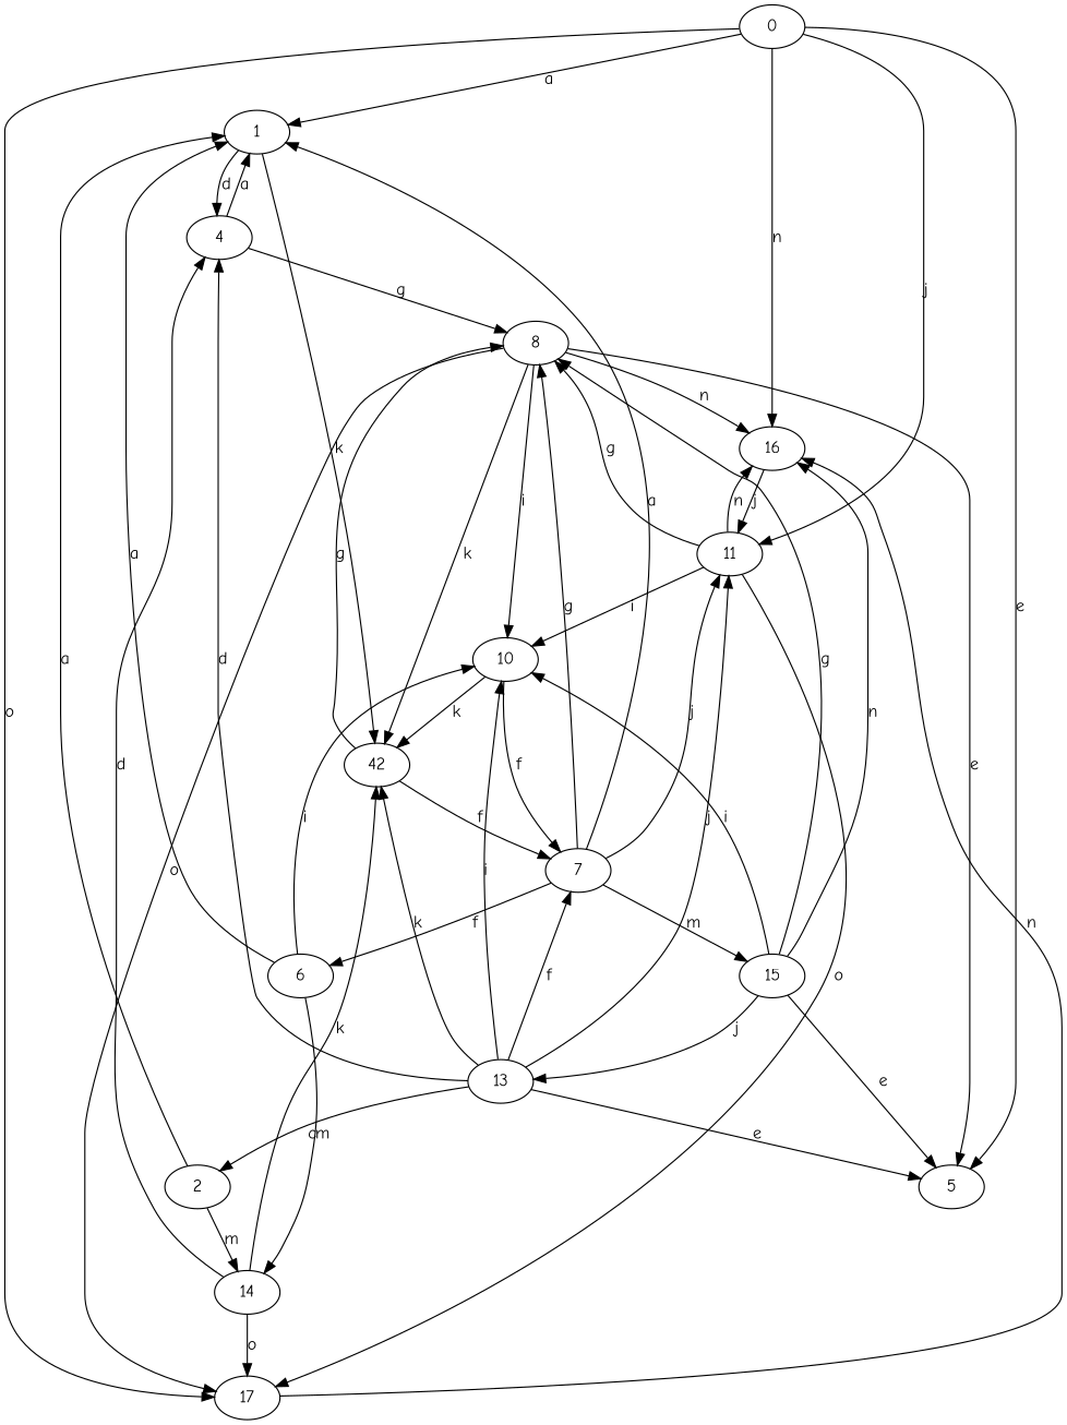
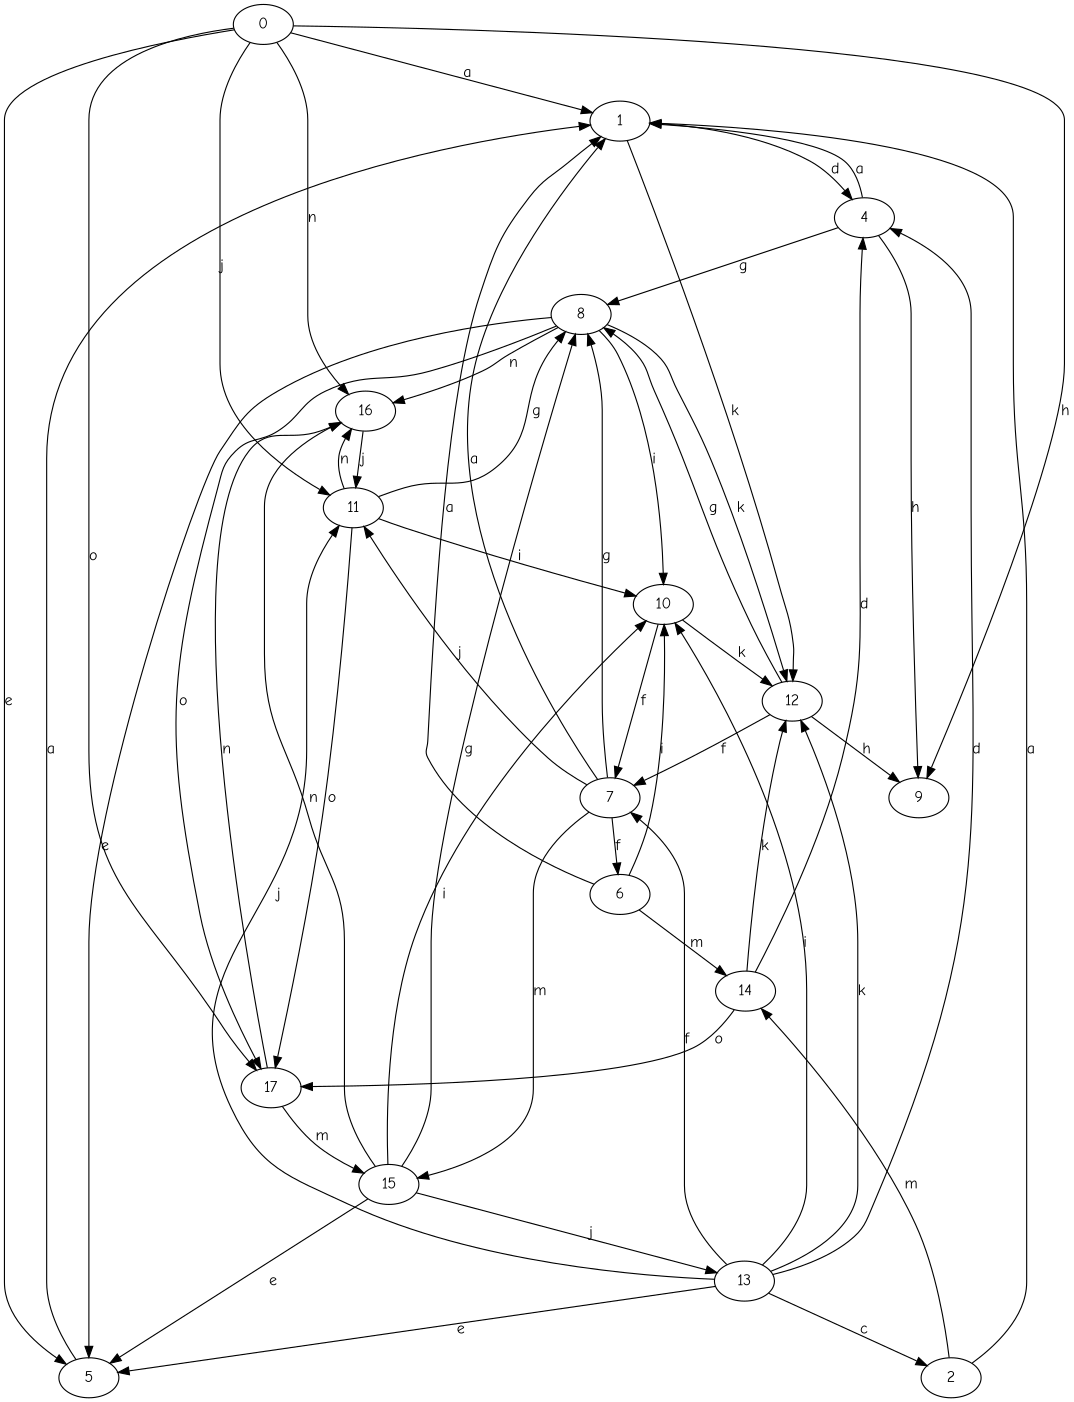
  strict digraph {
    fontname="Comic Neue"
    node [fontname="Comic Neue"]
    edge [fontname="Comic Neue"]
    0
    1
    5
+   9
    11
    16
    17
    4
-   12 [label=42]
+   12
    8
    10
    15
    7
    2
    14
    6
    13
    0 -> 1 [label=a]
    0 -> 5 [label=e]
+   0 -> 9 [label=h]
    0 -> 11 [label=j]
    0 -> 16 [label=n]
    0 -> 17 [label=o]
    1 -> 4 [label=d]
    1 -> 12 [label=k]
+   5 -> 1 [label=a]
    11 -> 16 [label=n]
    11 -> 17 [label=o]
    11 -> 8 [label=g]
    11 -> 10 [label=i]
    16 -> 11 [label=j]
    17 -> 16 [label=n]
+   17 -> 15 [label=m]
    4 -> 1 [label=a]
+   4 -> 9 [label=h]
    4 -> 8 [label=g]
+   12 -> 9 [label=h]
    12 -> 8 [label=g]
    12 -> 7 [label=f]
    8 -> 5 [label=e]
    8 -> 16 [label=n]
    8 -> 17 [label=o]
    8 -> 12 [label=k]
    8 -> 10 [label=i]
    10 -> 12 [label=k]
    10 -> 7 [label=f]
    15 -> 5 [label=e]
    15 -> 16 [label=n]
    15 -> 8 [label=g]
    15 -> 10 [label=i]
    15 -> 13 [label=j]
    7 -> 1 [label=a]
    7 -> 11 [label=j]
    7 -> 8 [label=g]
    7 -> 15 [label=m]
    7 -> 6 [label=f]
    2 -> 1 [label=a]
    2 -> 14 [label=m]
    14 -> 17 [label=o]
    14 -> 4 [label=d]
    14 -> 12 [label=k]
    6 -> 1 [label=a]
    6 -> 10 [label=i]
    6 -> 14 [label=m]
    13 -> 5 [label=e]
    13 -> 11 [label=j]
    13 -> 4 [label=d]
    13 -> 12 [label=k]
    13 -> 10 [label=i]
    13 -> 7 [label=f]
    13 -> 2 [label=c]
  }
